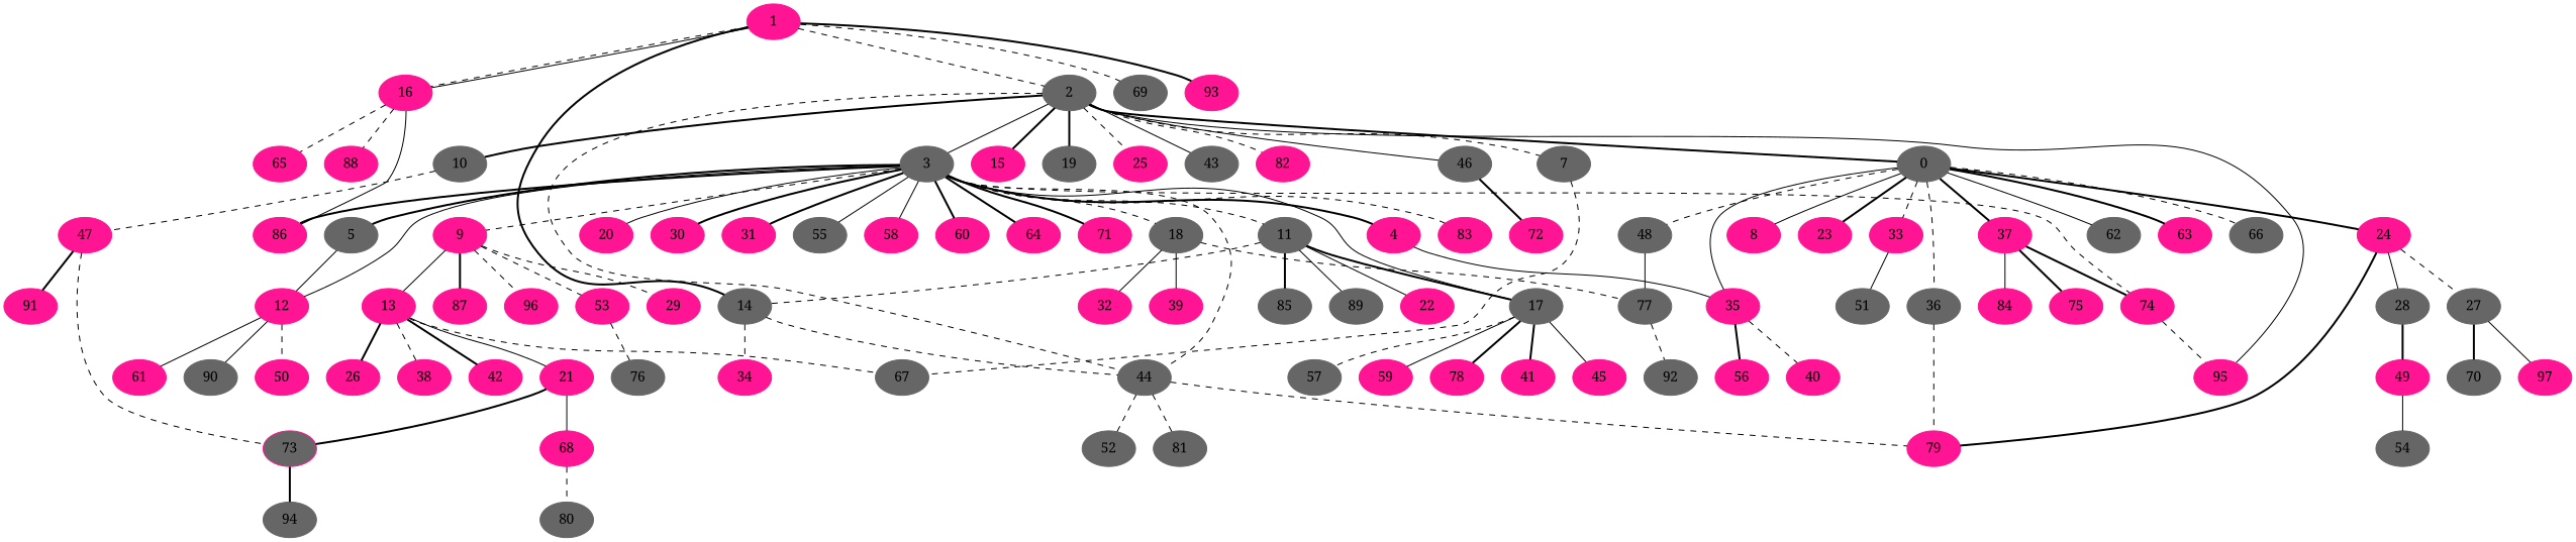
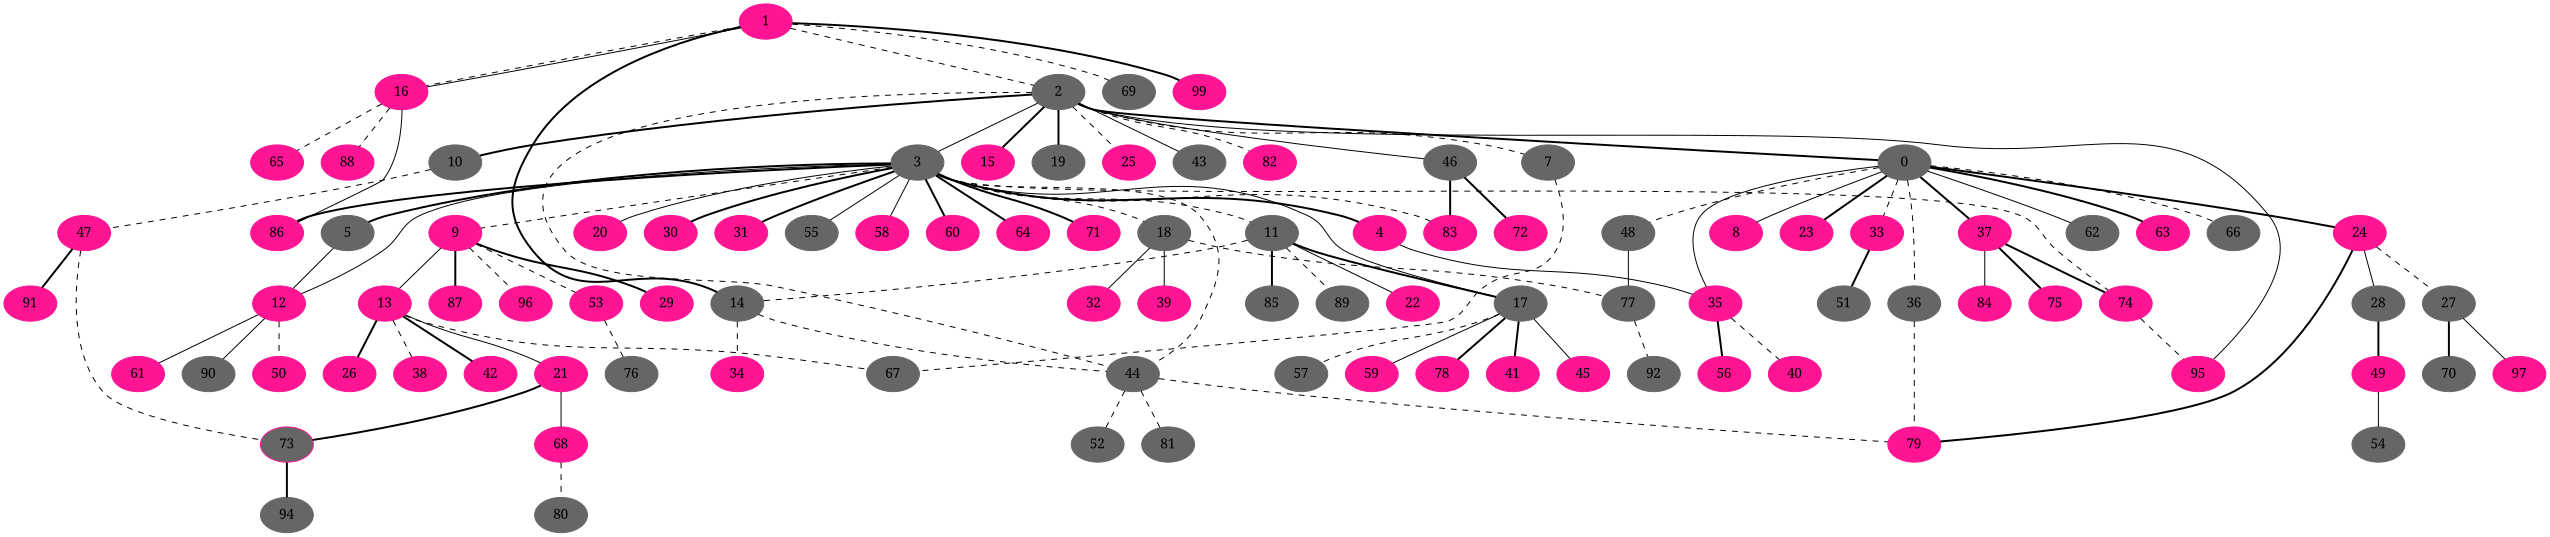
  graph {
    fontname="Noto Serif"
    node [color=deeppink fontname="Noto Serif" style=filled]
    edge [fontname="Noto Serif" style=dashed]
    2 [color=gray40]
    1
    14 [color=gray40]
    16
    69 [color=gray40]
-   93
+   93 [label=99]
    3 [color=gray40]
    n8 [color=gray40 label=0]
    7 [color=gray40]
    10 [color=gray40]
    15
    19 [color=gray40]
    25
    43 [color=gray40]
    44 [color=gray40]
    46 [color=gray40]
    82
    95
    34
    86
    65
    88
    4
    5 [color=gray40]
    9
    11 [color=gray40]
    12
    17 [color=gray40]
    18 [color=gray40]
    20
    30
    31
    55 [color=gray40]
    58
    60
    64
    71
    74
    83
    35
    8
    23
    24
    33
    36 [color=gray40]
    37
    48 [color=gray40]
    62 [color=gray40]
    63
    66 [color=gray40]
    67 [color=gray40]
    47
    79
    52 [color=gray40]
    81 [color=gray40]
    72
    13
    29
    53
    87
    96
    22
    85 [color=gray40]
    89 [color=gray40]
    50
    61
    90 [color=gray40]
    41
    45
    57 [color=gray40]
    59
    78
    32
    39
    77 [color=gray40]
    40
    56
    27 [color=gray40]
    28 [color=gray40]
    51 [color=gray40]
    75
    84
    21
    26
    38
    42
    76 [color=gray40]
    73 [fillcolor=gray40]
    91
    68
    92 [color=gray40]
    80 [color=gray40]
    94 [color=gray40]
    70 [color=gray40]
    97
    49
    54 [color=gray40]
    2 -- 3 [style=solid]
    2 -- n8 [style=bold]
    2 -- 7
    2 -- 10 [style=bold]
    2 -- 15 [style=bold]
    2 -- 19 [style=bold]
    2 -- 25
    2 -- 43 [style=solid]
    2 -- 44
    2 -- 46 [style=solid]
    2 -- 82
    2 -- 95 [style=solid]
    1 -- 2
    1 -- 14 [style=bold]
    1 -- 16
    1 -- 16 [style=solid]
    1 -- 69
    1 -- 93 [style=bold]
    14 -- 44
    14 -- 34
    16 -- 86 [style=solid]
    16 -- 65
    16 -- 88
    3 -- 44
    3 -- 86 [style=bold]
    3 -- 4 [style=bold]
    3 -- 5 [style=bold]
    3 -- 9
    3 -- 11
    3 -- 12 [style=solid]
    3 -- 17 [style=solid]
    3 -- 18
    3 -- 20 [style=solid]
    3 -- 30 [style=bold]
    3 -- 31 [style=bold]
    3 -- 55 [style=solid]
    3 -- 58 [style=solid]
    3 -- 60 [style=bold]
    3 -- 64 [style=bold]
    3 -- 71 [style=bold]
    3 -- 74
    3 -- 83
    n8 -- 35 [style=solid]
    n8 -- 8 [style=solid]
    n8 -- 23 [style=bold]
    n8 -- 24 [style=bold]
    n8 -- 33
    n8 -- 36
    n8 -- 37 [style=bold]
    n8 -- 48
    n8 -- 62 [style=solid]
    n8 -- 63 [style=bold]
    n8 -- 66
    7 -- 67
    10 -- 47
    44 -- 79
    44 -- 52
    44 -- 81
+   46 -- 83 [style=bold]
    46 -- 72 [style=bold]
    4 -- 35 [style=solid]
    5 -- 12 [style=solid]
    9 -- 13 [style=solid]
-   9 -- 29
+   9 -- 29 [style=bold]
    9 -- 53
    9 -- 87 [style=bold]
    9 -- 96
    11 -- 14
    11 -- 17 [style=bold]
    11 -- 22 [style=solid]
    11 -- 85 [style=bold]
-   11 -- 89 [style=solid]
+   11 -- 89
    12 -- 50
    12 -- 61 [style=solid]
    12 -- 90 [style=solid]
    17 -- 41 [style=bold]
    17 -- 45 [style=solid]
    17 -- 57
    17 -- 59 [style=solid]
    17 -- 78 [style=bold]
    18 -- 32 [style=solid]
    18 -- 39 [style=solid]
    18 -- 77
    74 -- 95
    35 -- 40
    35 -- 56 [style=bold]
    24 -- 79 [style=bold]
    24 -- 27
    24 -- 28 [style=solid]
-   33 -- 51 [style=solid]
+   33 -- 51 [style=bold]
    36 -- 79
    37 -- 74 [style=bold]
    37 -- 75 [style=bold]
    37 -- 84 [style=solid]
    48 -- 77 [style=solid]
    47 -- 73
    47 -- 91 [style=bold]
    13 -- 67
    13 -- 21 [style=solid]
    13 -- 26 [style=bold]
    13 -- 38
    13 -- 42 [style=bold]
    53 -- 76
    77 -- 92
    27 -- 70 [style=bold]
    27 -- 97 [style=solid]
    28 -- 49 [style=bold]
    21 -- 73 [style=bold]
    21 -- 68 [style=solid]
    73 -- 94 [style=bold]
    68 -- 80
    49 -- 54 [style=solid]
  }
